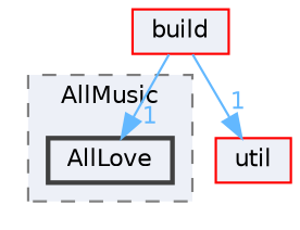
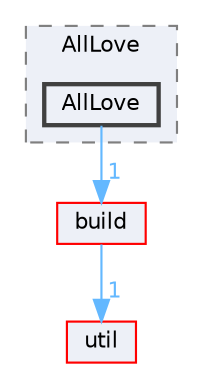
  digraph {
    compound=true
    node [color=red fillcolor="#edf0f7" fontname=Helvetica fontsize=10 shape=box style=filled]
    edge [color=steelblue1 fontcolor=steelblue1 fontname=Helvetica fontsize=10 headlabel=1 labeldistance=1.5 labelfontname=Helvetica labelfontsize=10]
    n1 [color=grey25 height=0.2 label=AllLove style="filled,bold" width=0.4]
    n2 [height=0.2 label=build width=0.4]
    n3 [height=0.2 label=util width=0.4]
    subgraph cluster_1 {
      bgcolor="#edf0f7"
      fontname=Helvetica
      fontsize=10
-     label=AllMusic
+     label=AllLove
      pencolor=grey50
      style="filled,dashed"
      n1
    }
-   n2 -> n1
+   n1 -> n2
    n2 -> n3
  }
